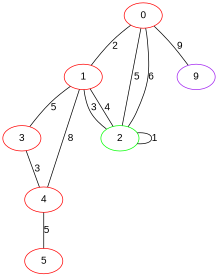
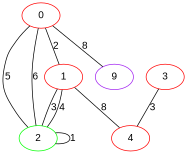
  graph {
    fontname="Liberation Sans"
    node [color=red fontname="Liberation Sans" weight=1]
    edge [fontname="Liberation Sans"]
    0
    1
    2 [color=green weight=2]
    n4 [color=purple label=9 weight=4]
    3
    4
-   5
    0 -- 1 [label=2]
    0 -- 2 [label=5]
    0 -- 2 [label=6]
-   0 -- n4 [label=9]
+   0 -- n4 [label=8]
    1 -- 2 [label=3]
    1 -- 2 [label=4]
-   1 -- 3 [label=5]
    1 -- 4 [label=8]
    2 -- 2 [label=1]
    3 -- 4 [label=3]
-   4 -- 5 [label=5]
  }
